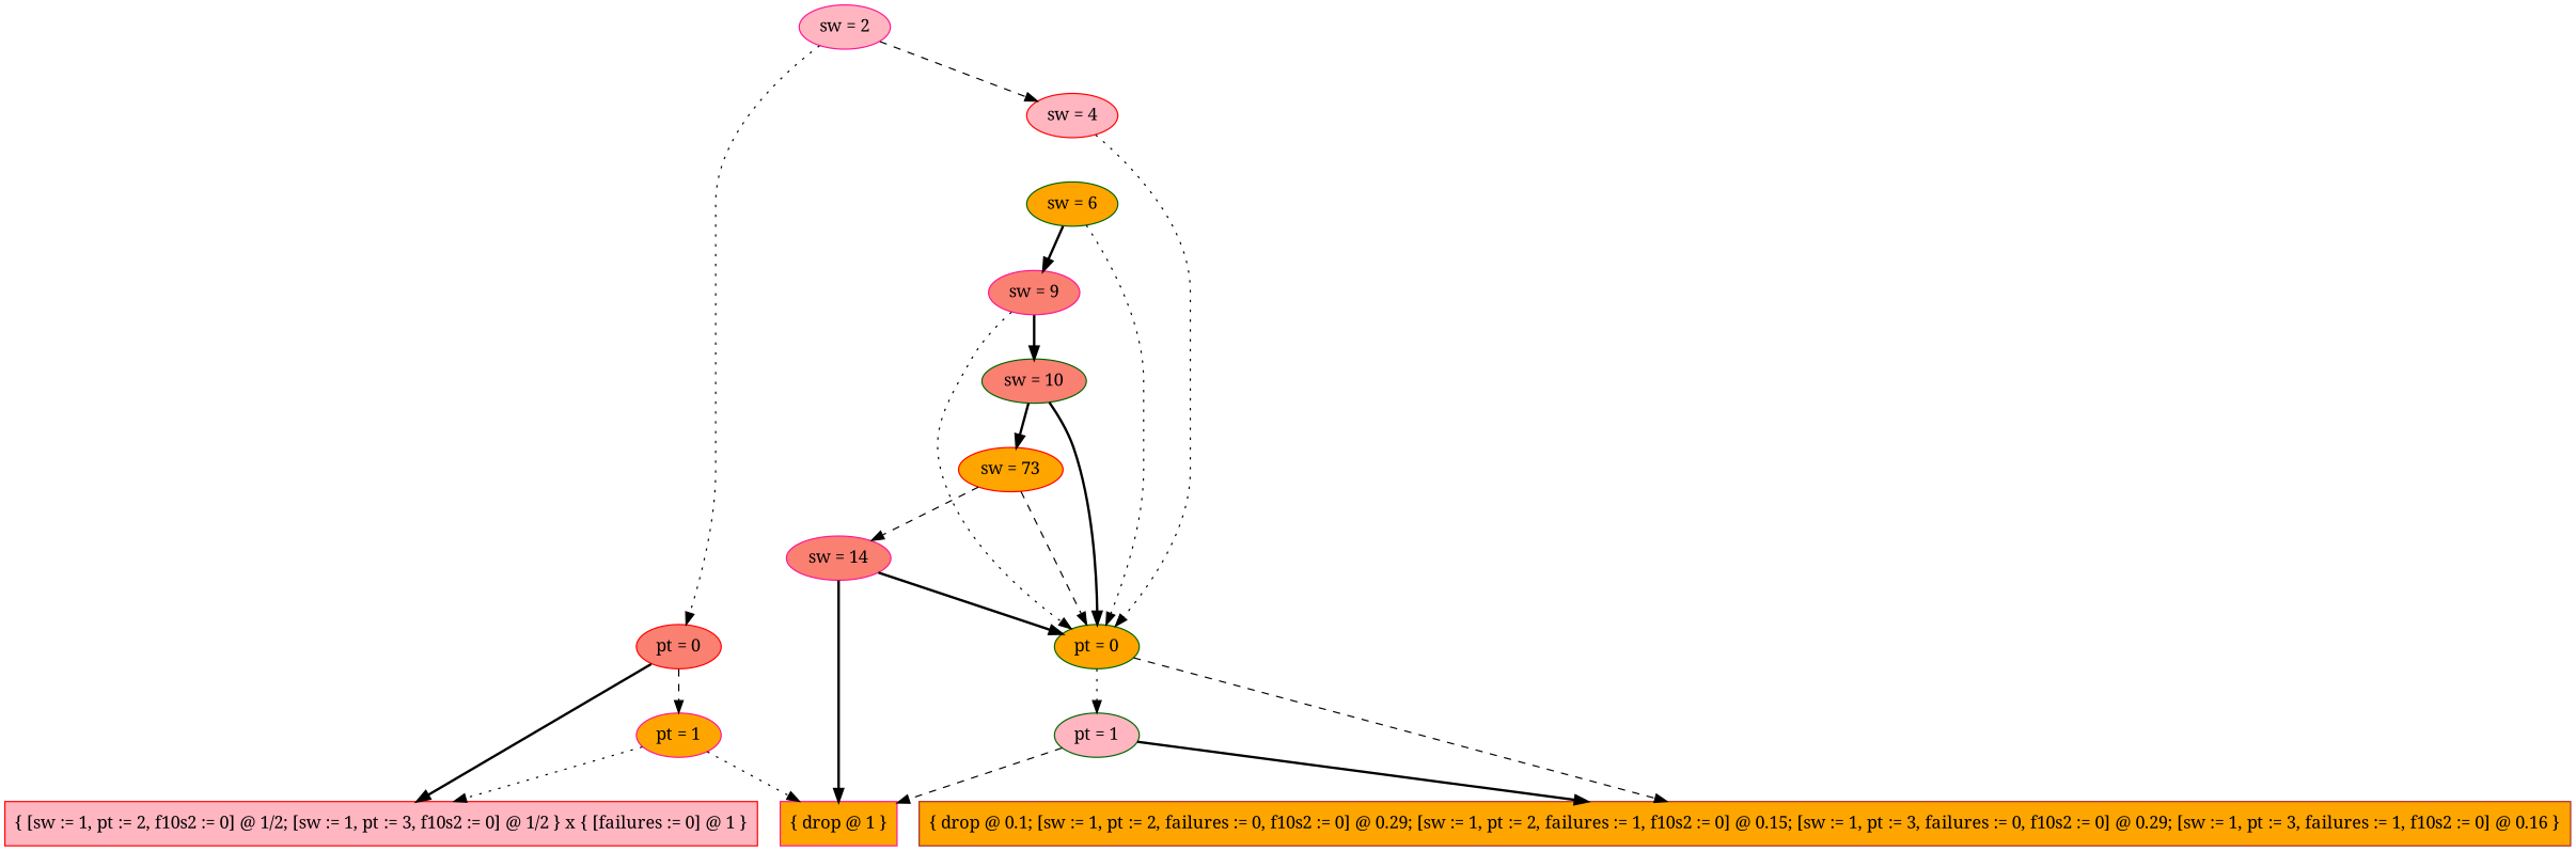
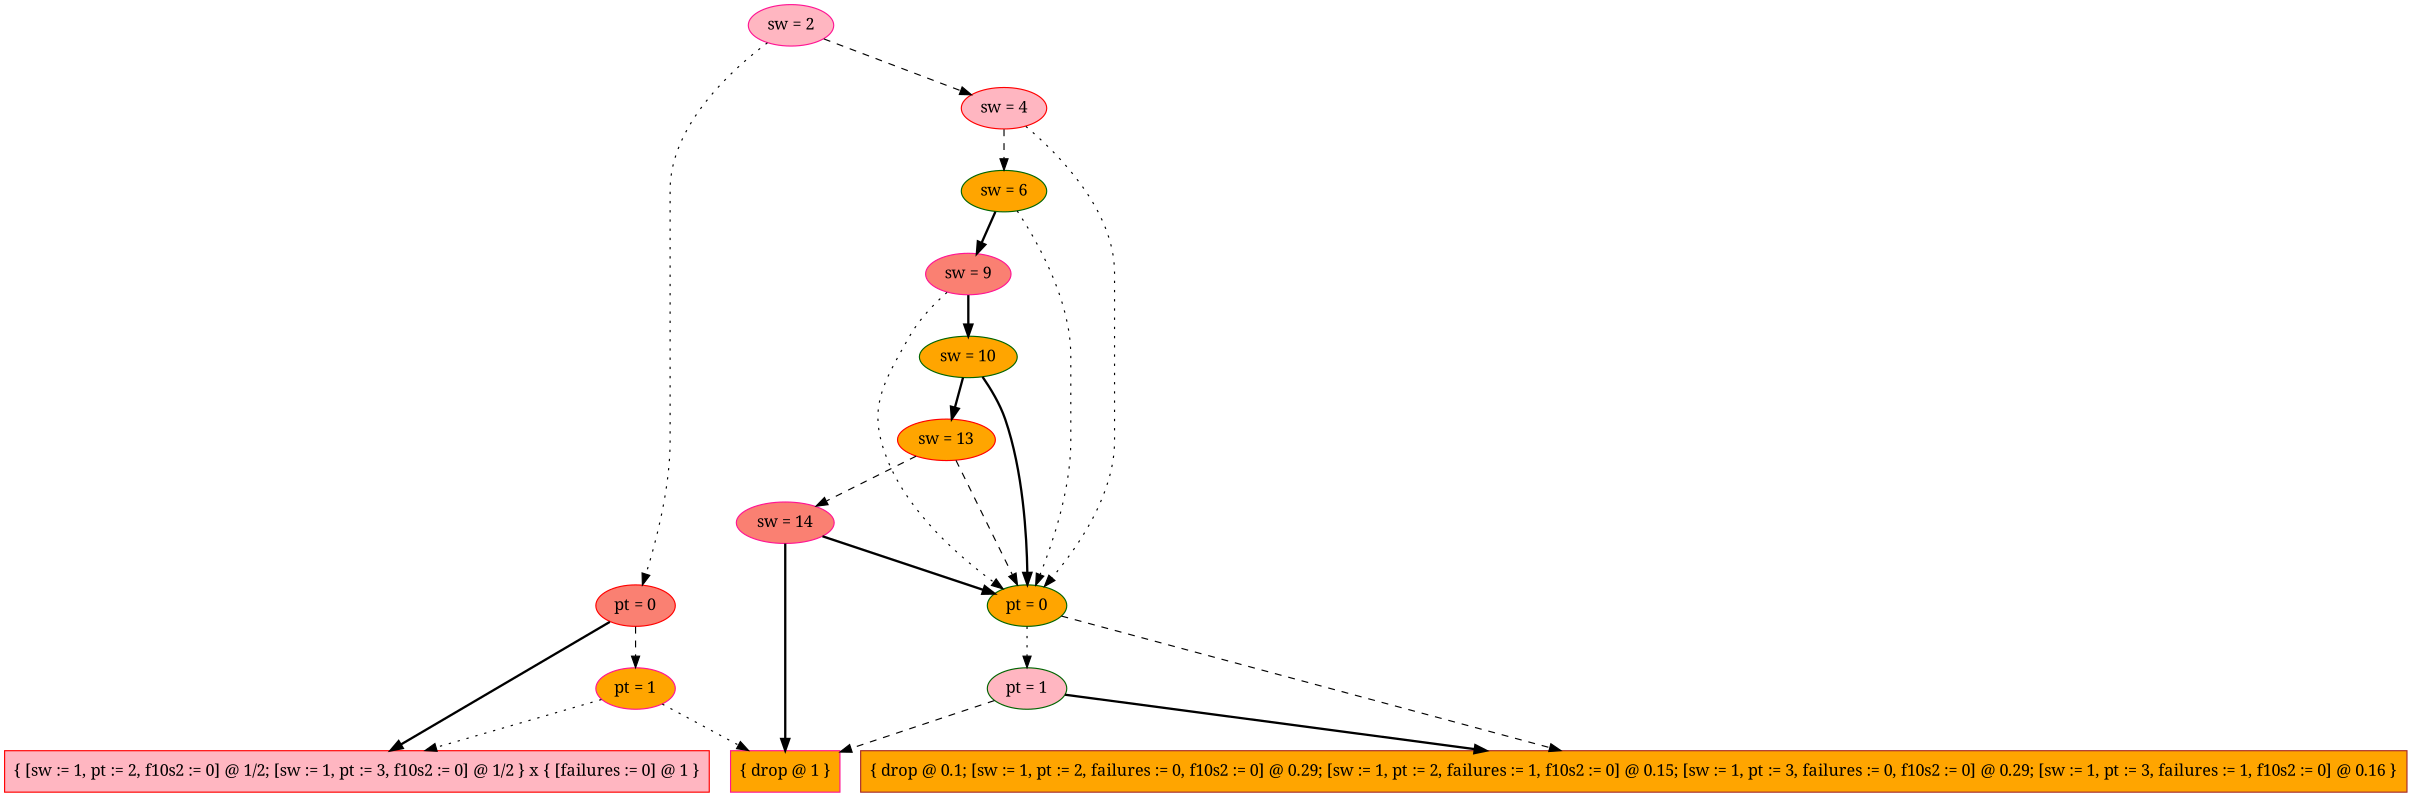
  digraph {
    fontname="Noto Serif"
    node [color=deeppink fillcolor=orange fontname="Noto Serif" style=filled]
    edge [fontname="Noto Serif" style=bold]
-   n1 [color=darkgreen fillcolor=salmon label="sw = 10"]
+   n1 [color=darkgreen label="sw = 10"]
    n2 [label="pt = 1"]
    n3 [color=darkgreen fillcolor=lightpink label="pt = 1"]
    n4 [color=red fillcolor=lightpink label="sw = 4"]
    n5 [fillcolor=salmon label="sw = 9"]
    n6 [fillcolor=lightpink label="sw = 2"]
    n7 [fillcolor=salmon label="sw = 14"]
-   n8 [color=red label="sw = 73"]
+   n8 [color=red label="sw = 13"]
    n9 [color=darkgreen label="sw = 6"]
    n10 [color=red fillcolor=salmon label="pt = 0"]
    n11 [color=darkgreen label="pt = 0"]
    n12 [color=red fillcolor=lightpink label="{ [sw := 1, pt := 2, f10s2 := 0] @ 1/2; [sw := 1, pt := 3, f10s2 := 0] @ 1/2 } x { [failures := 0] @ 1 }" shape=box]
    n13 [label="{ drop @ 1 }" shape=box]
    n14 [color=brown label="{ drop @ 0.1; [sw := 1, pt := 2, failures := 0, f10s2 := 0] @ 0.29; [sw := 1, pt := 2, failures := 1, f10s2 := 0] @ 0.15; [sw := 1, pt := 3, failures := 0, f10s2 := 0] @ 0.29; [sw := 1, pt := 3, failures := 1, f10s2 := 0] @ 0.16 }" shape=box]
    subgraph sub_1 {
      rank=same
      n1
    }
    subgraph sub_2 {
      rank=same
      n2
      n3
    }
    subgraph sub_3 {
      rank=same
      n4
    }
    subgraph sub_4 {
      rank=same
      n5
    }
    subgraph sub_5 {
      rank=same
      n6
    }
    subgraph sub_6 {
      rank=same
      n7
    }
    subgraph sub_7 {
      rank=same
      n8
    }
    subgraph sub_8 {
      rank=same
      n9
    }
    subgraph sub_9 {
      rank=same
      n10
      n11
    }
    n1 -> n8
    n1 -> n11
    n2 -> n12 [style=dotted]
    n2 -> n13 [style=dotted]
    n3 -> n13 [style=dashed]
    n3 -> n14
+   n4 -> n9 [style=dashed]
    n4 -> n11 [style=dotted]
    n5 -> n1
    n5 -> n11 [style=dotted]
    n6 -> n4 [style=dashed]
    n6 -> n10 [style=dotted]
    n7 -> n11
    n7 -> n13
    n8 -> n7 [style=dashed]
    n8 -> n11 [style=dashed]
    n9 -> n5
    n9 -> n11 [style=dotted]
    n10 -> n2 [style=dashed]
    n10 -> n12
    n11 -> n3 [style=dotted]
    n11 -> n14 [style=dashed]
  }
